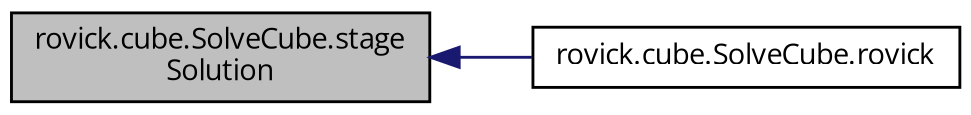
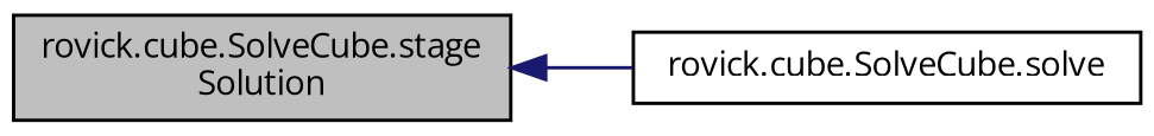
  digraph {
    rankdir=LR
    fontname="Open Sans"
    node [color=black fontname="Open Sans" fontsize=10 shape=record style=filled]
    n1 [fillcolor=grey75 fontcolor=black height=0.2 label="rovick.cube.SolveCube.stage\lSolution" width=0.4]
-   n2 [fillcolor=white height=0.2 label="rovick.cube.SolveCube.rovick" width=0.4]
+   n2 [fillcolor=white height=0.2 label="rovick.cube.SolveCube.solve" width=0.4]
    n1 -> n2 [color=midnightblue dir=back fontname="Open Sans" fontsize=10 labelfontname=Helvetica labelfontsize=10 style=solid]
  }
